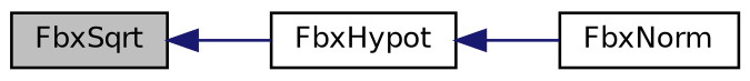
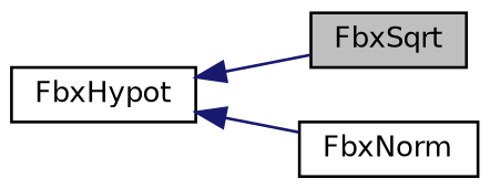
  digraph {
    rankdir=LR
    node [color=black fillcolor=white fontname=Helvetica fontsize=10 shape=record style=filled]
    edge [color=midnightblue dir=back fontname=Helvetica fontsize=10 labelfontname=Helvetica labelfontsize=10 style=solid]
    n1 [fillcolor=grey75 fontcolor=black height=0.2 label=FbxSqrt width=0.4]
    n2 [height=0.2 label=FbxHypot width=0.4]
    n3 [height=0.2 label=FbxNorm width=0.4]
-   n1 -> n2
+   n2 -> n1
    n2 -> n3
  }
